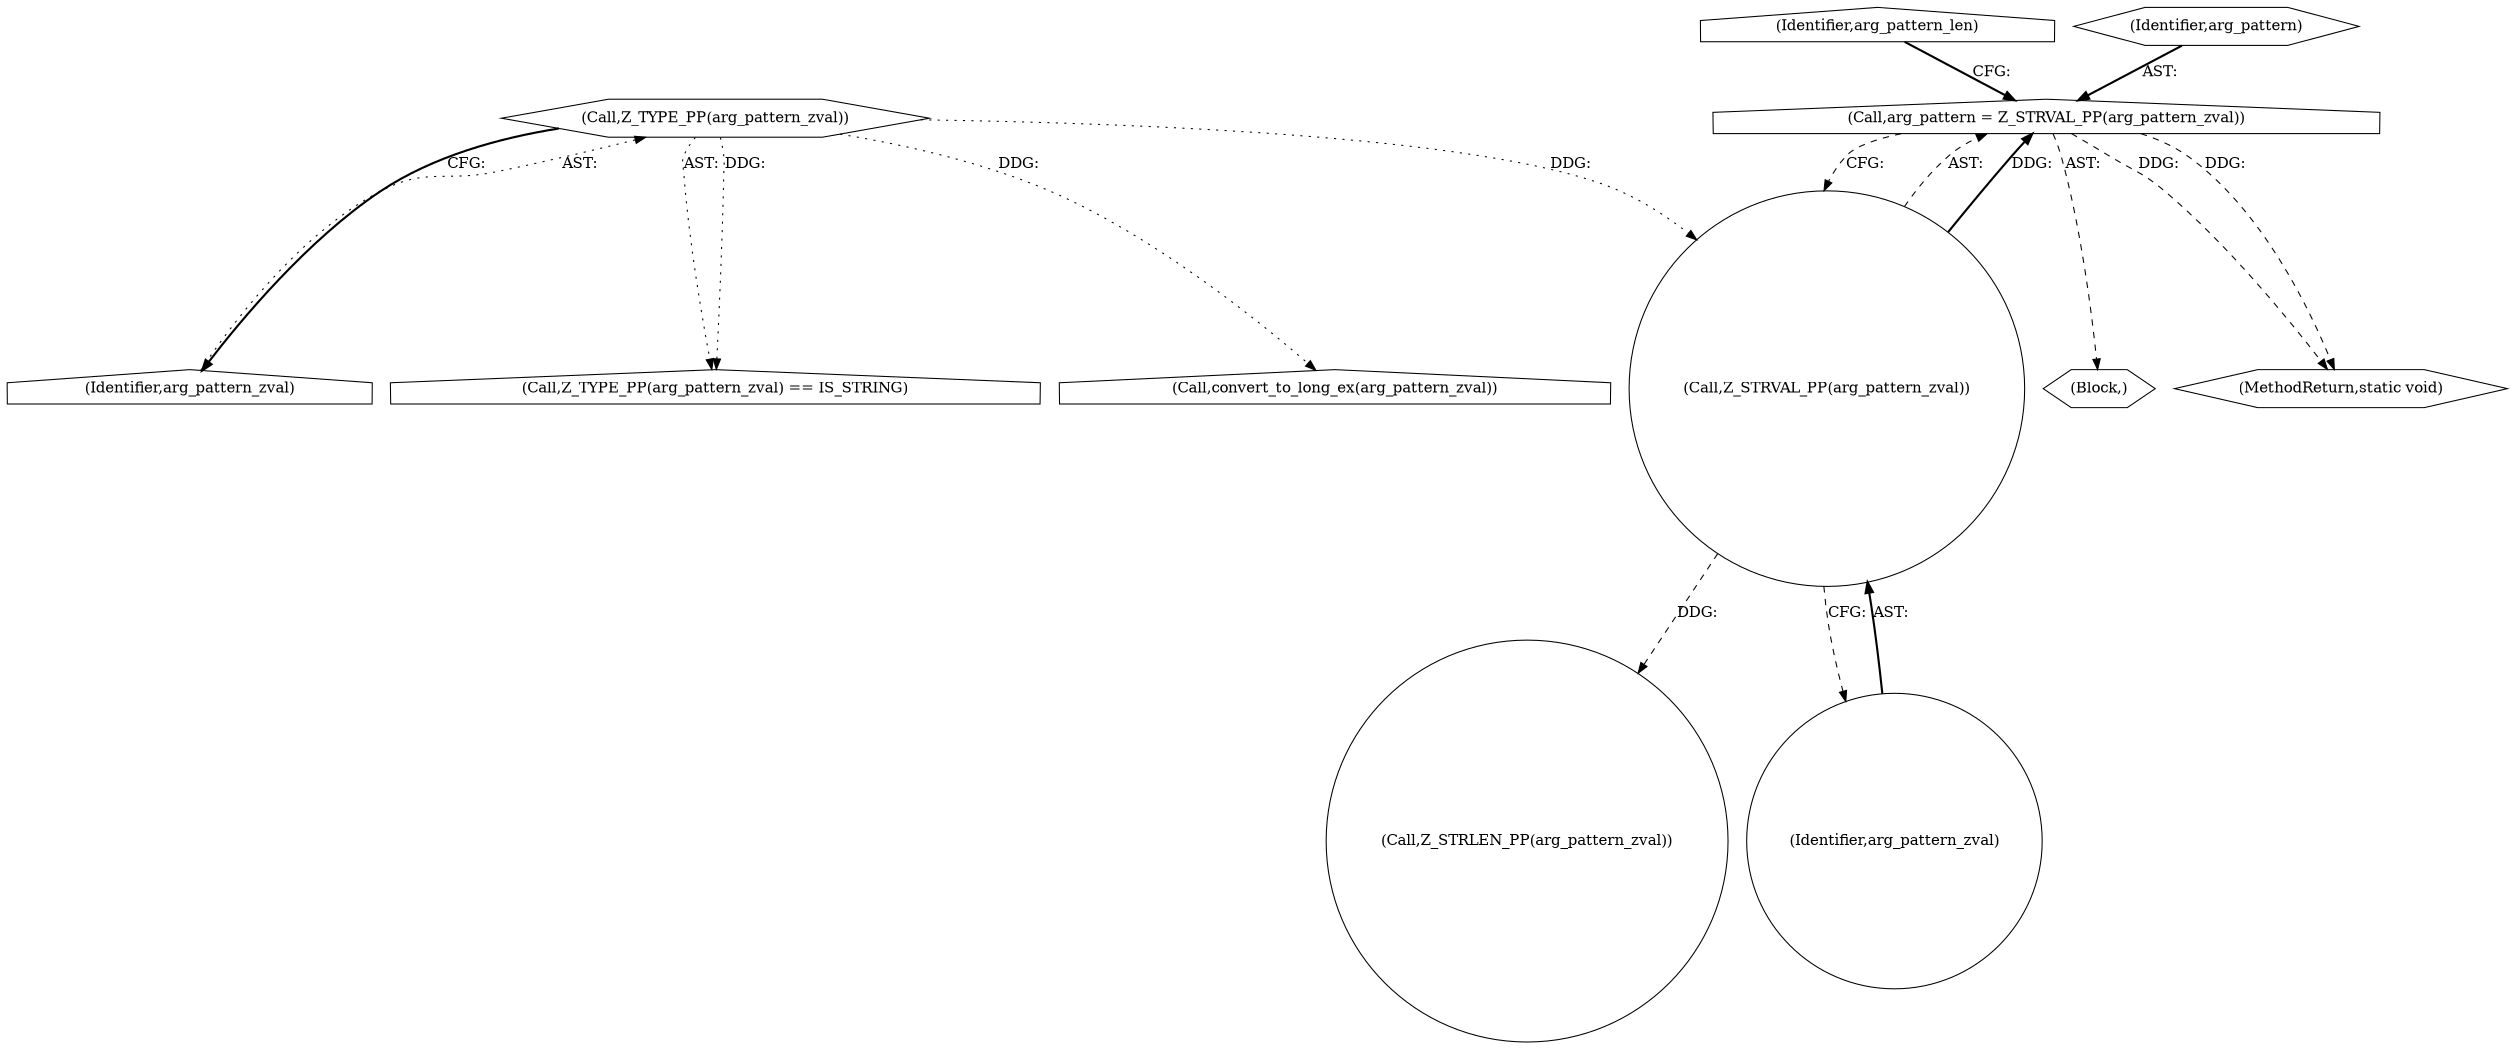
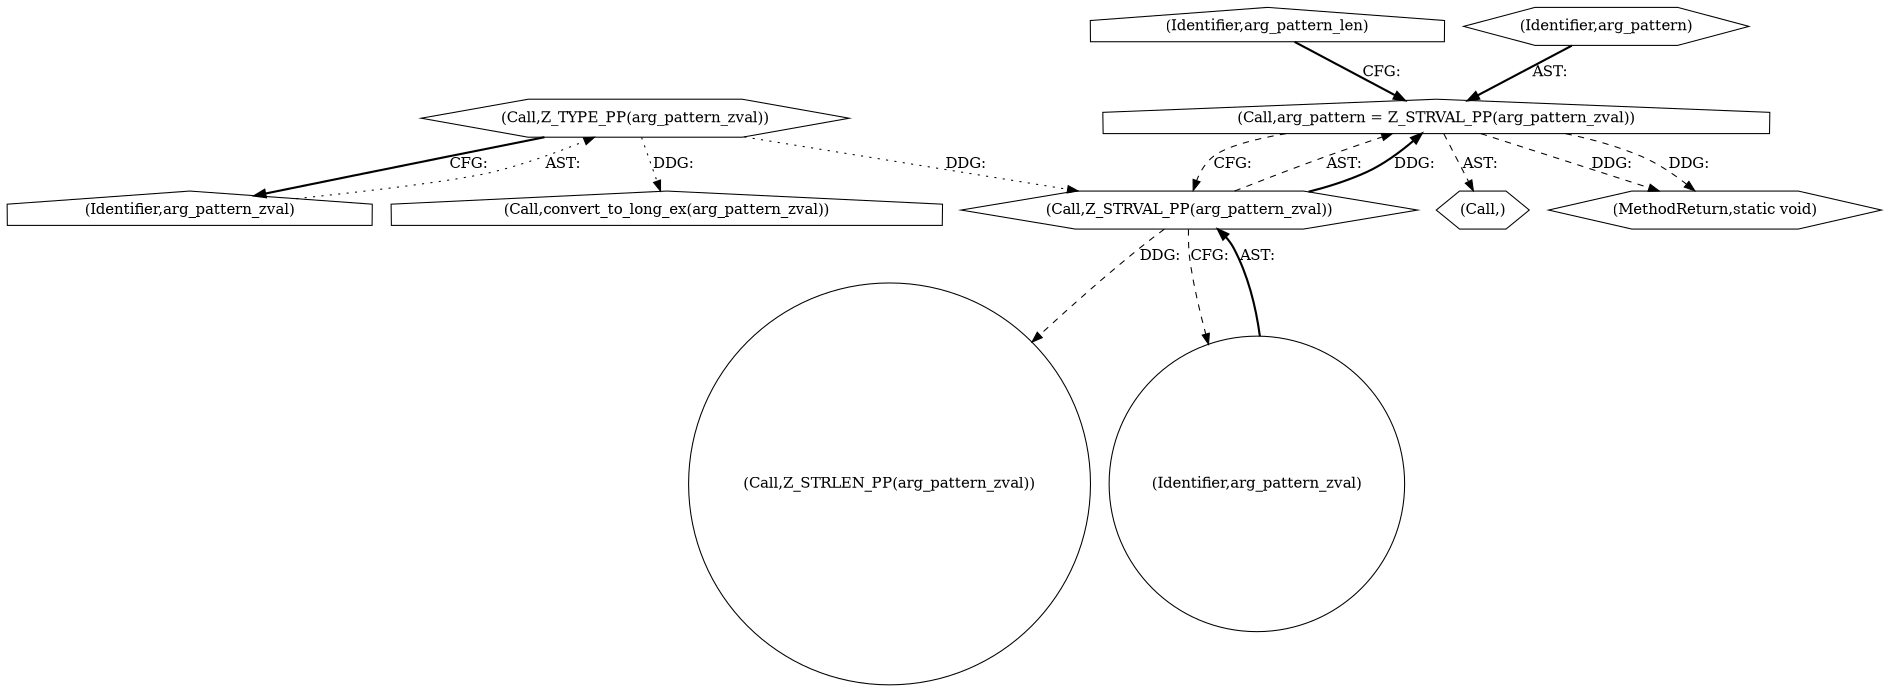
  digraph {
    fontname="DejaVu Serif"
    node [fontname="DejaVu Serif" shape=house]
    edge [fontname="DejaVu Serif" style=dashed]
    n1 [label="(Call,arg_pattern = Z_STRVAL_PP(arg_pattern_zval))"]
-   n2 [label="(Call,Z_STRVAL_PP(arg_pattern_zval))" shape=circle]
-   n3 [label="(Block,)" shape=hexagon]
+   n2 [label="(Call,Z_STRVAL_PP(arg_pattern_zval))" shape=hexagon]
+   n3 [label="(Call,)" shape=hexagon]
    n4 [label="(MethodReturn,static void)" shape=hexagon]
    n5 [label="(Call,Z_STRLEN_PP(arg_pattern_zval))" shape=circle]
    n6 [label="(Identifier,arg_pattern_zval)" shape=circle]
    n7 [label="(Call,Z_TYPE_PP(arg_pattern_zval))" shape=hexagon]
    n8 [label="(Identifier,arg_pattern_zval)"]
-   n9 [label="(Call,Z_TYPE_PP(arg_pattern_zval) == IS_STRING)"]
    n10 [label="(Call,convert_to_long_ex(arg_pattern_zval))"]
    n11 [label="(Identifier,arg_pattern_len)"]
    n12 [label="(Identifier,arg_pattern)" shape=hexagon]
    n1 -> n2 [label="CFG: "]
    n1 -> n3 [label="AST: "]
    n1 -> n4 [label="DDG: "]
    n1 -> n4 [label="DDG: "]
    n2 -> n1 [label="AST: "]
    n2 -> n1 [label="DDG: " style=bold]
    n2 -> n5 [label="DDG: "]
    n2 -> n6 [label="CFG: "]
    n6 -> n2 [label="AST: " style=bold]
    n7 -> n2 [label="DDG: " style=dotted]
    n7 -> n8 [label="CFG: " style=bold]
-   n7 -> n9 [label="AST: " style=dotted]
-   n7 -> n9 [label="DDG: " style=dotted]
    n7 -> n10 [label="DDG: " style=dotted]
    n8 -> n7 [label="AST: " style=dotted]
    n11 -> n1 [label="CFG: " style=bold]
    n12 -> n1 [label="AST: " style=bold]
  }
